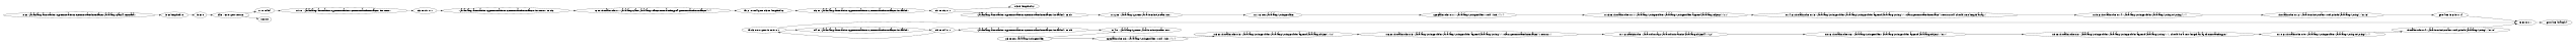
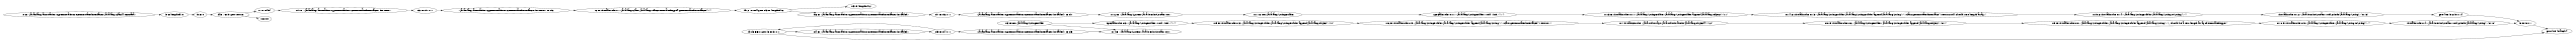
  digraph {
    rankdir=LR
    "r0 = <javaT.lang.'annotation'.typeAnnotations.GetAnnotatedInterfaces: java.lang.Class[] testData>"
    "i0 = lengthof r0"
    "i8 = 0"
    "if i8 >= i0 goto return"
    "r1 = r0[i8]"
    n6 [label=should]
    "$i1 = <javaT.lang.'annotation'.typeAnnotations.GetAnnotatedInterfaces: int tests>"
    "$i2 = $i1 + 1"
    "<javaT.lang.'annotation'.typeAnnotations.GetAnnotatedInterfaces: int tests> = $i2"
    "r2 = virtualinvoke r1.<java.lang.Class: java.lang.reflect.AnnotatedType[] getAnnotatedInterfaces()>()"
    "if r2 != null goto $i3 = lengthof r2"
    "$i6 = <javaT.lang.'annotation'.typeAnnotations.GetAnnotatedInterfaces: int failed>"
    "$i3 = lengthof r2"
    "$i7 = $i6 + 1"
    "<javaT.lang.'annotation'.typeAnnotations.GetAnnotatedInterfaces: int failed> = $i7"
    "$r12 = <java.lang.System: java.io.PrintStream out>"
    "$r11 = new java.lang.StringBuilder"
    "specialinvoke $r11.<java.lang.StringBuilder: void <init>()>()"
    "$r13 = virtualinvoke $r11.<java.lang.StringBuilder: java.lang.StringBuilder append(java.lang.Object)>(r1)"
    "$r14 = virtualinvoke $r13.<java.lang.StringBuilder: java.lang.StringBuilder append(java.lang.String)>(\".class.getAnnotatedInterface() returns\'null\' should zero length array\")"
    "$r15 = virtualinvoke $r14.<java.lang.StringBuilder: java.lang.String toString()>()"
    "virtualinvoke $r12.<java.io.PrintStream: void println(java.lang.String)>($r15)"
    "goto [?= i8 = i8 + 1]"
    "i8 = i8 + 1"
    "goto [?= (branch)]"
    "if $i3 == 0 goto i8 = i8 + 1"
    "$i4 = <javaT.lang.'annotation'.typeAnnotations.GetAnnotatedInterfaces: int failed>"
    "$i5 = $i4 + 1"
    "<javaT.lang.'annotation'.typeAnnotations.GetAnnotatedInterfaces: int failed> = $i5"
    "$r4 = <java.lang.System: java.io.PrintStream out>"
    "$r3 = new java.lang.StringBuilder"
    "specialinvoke $r3.<java.lang.StringBuilder: void <init>()>()"
    "$r5 = virtualinvoke $r3.<java.lang.StringBuilder: java.lang.StringBuilder append(java.lang.Object)>(r1)"
    "$r6 = virtualinvoke $r5.<java.lang.StringBuilder: java.lang.StringBuilder append(java.lang.String)>(\".class.getAnnotatedInterfaces() returns: \")"
    "$r7 = staticinvoke <java.util.Arrays: java.util.List asList(java.lang.Object[])>(r2)"
    "$r8 = virtualinvoke $r6.<java.lang.StringBuilder: java.lang.StringBuilder append(java.lang.Object)>($r7)"
    "$r9 = virtualinvoke $r8.<java.lang.StringBuilder: java.lang.StringBuilder append(java.lang.String)>(\", should be a zero length array of AnnotatedType\")"
    "$r10 = virtualinvoke $r9.<java.lang.StringBuilder: java.lang.String toString()>()"
    "virtualinvoke $r4.<java.io.PrintStream: void println(java.lang.String)>($r10)"
    "r0 = <javaT.lang.'annotation'.typeAnnotations.GetAnnotatedInterfaces: java.lang.Class[] testData>" -> "i0 = lengthof r0"
    "i0 = lengthof r0" -> "i8 = 0"
    "i8 = 0" -> "if i8 >= i0 goto return"
    "if i8 >= i0 goto return" -> "r1 = r0[i8]"
    "if i8 >= i0 goto return" -> n6
    "r1 = r0[i8]" -> "$i1 = <javaT.lang.'annotation'.typeAnnotations.GetAnnotatedInterfaces: int tests>"
    "$i1 = <javaT.lang.'annotation'.typeAnnotations.GetAnnotatedInterfaces: int tests>" -> "$i2 = $i1 + 1"
    "$i2 = $i1 + 1" -> "<javaT.lang.'annotation'.typeAnnotations.GetAnnotatedInterfaces: int tests> = $i2"
    "<javaT.lang.'annotation'.typeAnnotations.GetAnnotatedInterfaces: int tests> = $i2" -> "r2 = virtualinvoke r1.<java.lang.Class: java.lang.reflect.AnnotatedType[] getAnnotatedInterfaces()>()"
    "r2 = virtualinvoke r1.<java.lang.Class: java.lang.reflect.AnnotatedType[] getAnnotatedInterfaces()>()" -> "if r2 != null goto $i3 = lengthof r2"
    "if r2 != null goto $i3 = lengthof r2" -> "$i6 = <javaT.lang.'annotation'.typeAnnotations.GetAnnotatedInterfaces: int failed>"
-   "$i7 = $i6 + 1" -> "$i3 = lengthof r2"
+   "if r2 != null goto $i3 = lengthof r2" -> "$i3 = lengthof r2"
    "$i6 = <javaT.lang.'annotation'.typeAnnotations.GetAnnotatedInterfaces: int failed>" -> "$i7 = $i6 + 1"
    "$i7 = $i6 + 1" -> "<javaT.lang.'annotation'.typeAnnotations.GetAnnotatedInterfaces: int failed> = $i7"
    "<javaT.lang.'annotation'.typeAnnotations.GetAnnotatedInterfaces: int failed> = $i7" -> "$r12 = <java.lang.System: java.io.PrintStream out>"
    "$r12 = <java.lang.System: java.io.PrintStream out>" -> "$r11 = new java.lang.StringBuilder"
    "$r11 = new java.lang.StringBuilder" -> "specialinvoke $r11.<java.lang.StringBuilder: void <init>()>()"
    "specialinvoke $r11.<java.lang.StringBuilder: void <init>()>()" -> "$r13 = virtualinvoke $r11.<java.lang.StringBuilder: java.lang.StringBuilder append(java.lang.Object)>(r1)"
    "$r13 = virtualinvoke $r11.<java.lang.StringBuilder: java.lang.StringBuilder append(java.lang.Object)>(r1)" -> "$r14 = virtualinvoke $r13.<java.lang.StringBuilder: java.lang.StringBuilder append(java.lang.String)>(\".class.getAnnotatedInterface() returns\'null\' should zero length array\")"
    "$r14 = virtualinvoke $r13.<java.lang.StringBuilder: java.lang.StringBuilder append(java.lang.String)>(\".class.getAnnotatedInterface() returns\'null\' should zero length array\")" -> "$r15 = virtualinvoke $r14.<java.lang.StringBuilder: java.lang.String toString()>()"
    "$r15 = virtualinvoke $r14.<java.lang.StringBuilder: java.lang.String toString()>()" -> "virtualinvoke $r12.<java.io.PrintStream: void println(java.lang.String)>($r15)"
    "virtualinvoke $r12.<java.io.PrintStream: void println(java.lang.String)>($r15)" -> "goto [?= i8 = i8 + 1]"
    "goto [?= i8 = i8 + 1]" -> "i8 = i8 + 1"
    "i8 = i8 + 1" -> "goto [?= (branch)]"
-   "if $i3 == 0 goto i8 = i8 + 1" -> "i8 = i8 + 1"
+   "if $i3 == 0 goto i8 = i8 + 1" -> "goto [?= (branch)]"
    "if $i3 == 0 goto i8 = i8 + 1" -> "$i4 = <javaT.lang.'annotation'.typeAnnotations.GetAnnotatedInterfaces: int failed>"
    "$i4 = <javaT.lang.'annotation'.typeAnnotations.GetAnnotatedInterfaces: int failed>" -> "$i5 = $i4 + 1"
    "$i5 = $i4 + 1" -> "if $i3 == 0 goto i8 = i8 + 1"
    "$i5 = $i4 + 1" -> "<javaT.lang.'annotation'.typeAnnotations.GetAnnotatedInterfaces: int failed> = $i5"
    "<javaT.lang.'annotation'.typeAnnotations.GetAnnotatedInterfaces: int failed> = $i5" -> "$r4 = <java.lang.System: java.io.PrintStream out>"
    "$r3 = new java.lang.StringBuilder" -> "$r4 = <java.lang.System: java.io.PrintStream out>"
    "$r3 = new java.lang.StringBuilder" -> "specialinvoke $r3.<java.lang.StringBuilder: void <init>()>()"
    "specialinvoke $r3.<java.lang.StringBuilder: void <init>()>()" -> "$r5 = virtualinvoke $r3.<java.lang.StringBuilder: java.lang.StringBuilder append(java.lang.Object)>(r1)"
    "$r5 = virtualinvoke $r3.<java.lang.StringBuilder: java.lang.StringBuilder append(java.lang.Object)>(r1)" -> "$r6 = virtualinvoke $r5.<java.lang.StringBuilder: java.lang.StringBuilder append(java.lang.String)>(\".class.getAnnotatedInterfaces() returns: \")"
    "$r6 = virtualinvoke $r5.<java.lang.StringBuilder: java.lang.StringBuilder append(java.lang.String)>(\".class.getAnnotatedInterfaces() returns: \")" -> "$r7 = staticinvoke <java.util.Arrays: java.util.List asList(java.lang.Object[])>(r2)"
    "$r7 = staticinvoke <java.util.Arrays: java.util.List asList(java.lang.Object[])>(r2)" -> "$r8 = virtualinvoke $r6.<java.lang.StringBuilder: java.lang.StringBuilder append(java.lang.Object)>($r7)"
    "$r8 = virtualinvoke $r6.<java.lang.StringBuilder: java.lang.StringBuilder append(java.lang.Object)>($r7)" -> "$r9 = virtualinvoke $r8.<java.lang.StringBuilder: java.lang.StringBuilder append(java.lang.String)>(\", should be a zero length array of AnnotatedType\")"
    "$r9 = virtualinvoke $r8.<java.lang.StringBuilder: java.lang.StringBuilder append(java.lang.String)>(\", should be a zero length array of AnnotatedType\")" -> "$r10 = virtualinvoke $r9.<java.lang.StringBuilder: java.lang.String toString()>()"
    "$r10 = virtualinvoke $r9.<java.lang.StringBuilder: java.lang.String toString()>()" -> "virtualinvoke $r4.<java.io.PrintStream: void println(java.lang.String)>($r10)"
    "virtualinvoke $r4.<java.io.PrintStream: void println(java.lang.String)>($r10)" -> "i8 = i8 + 1"
  }
